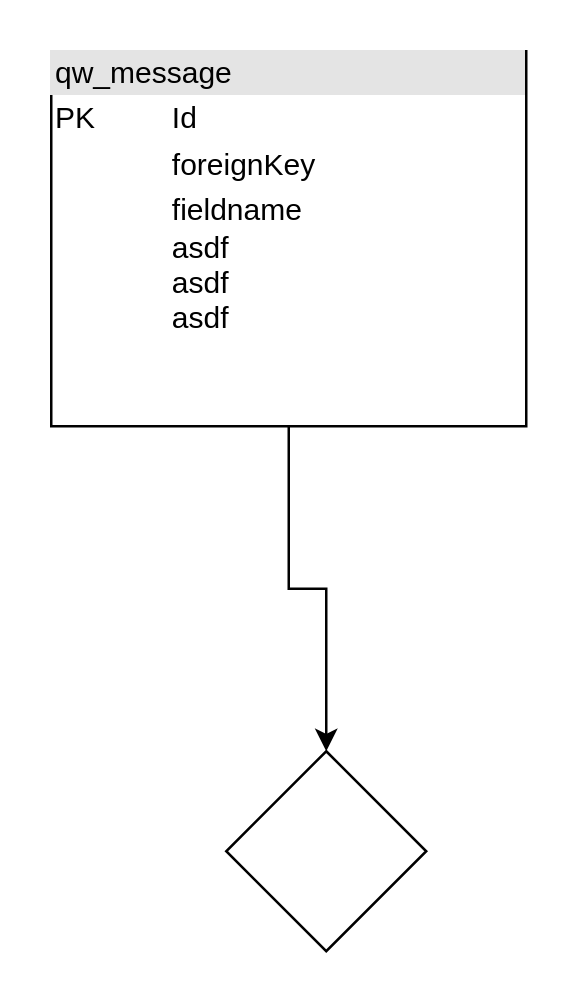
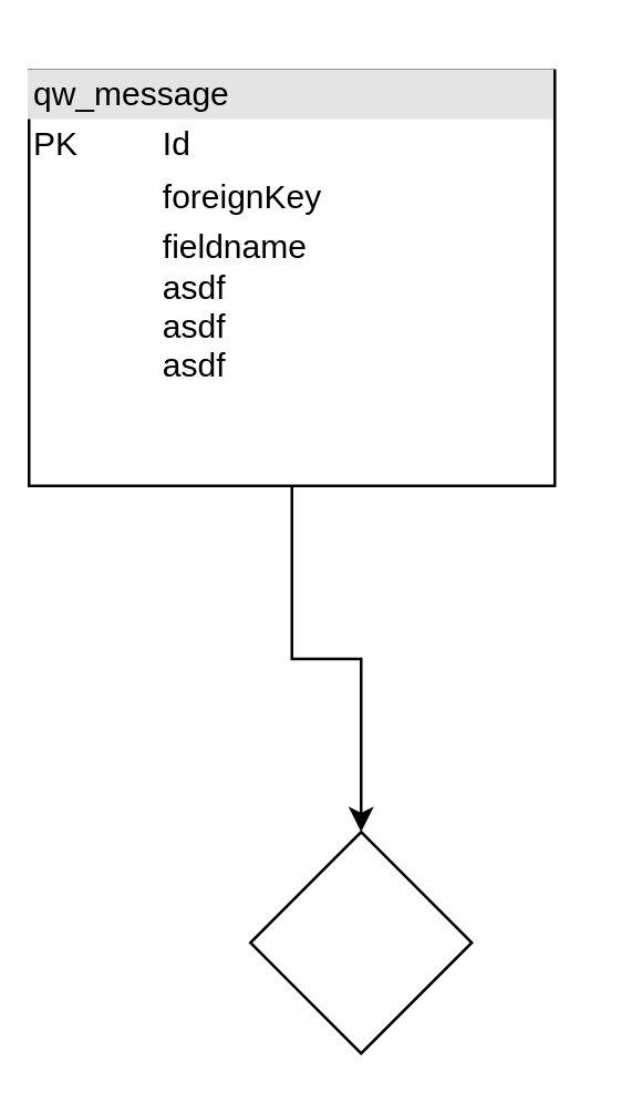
  <mxCell id="0" />
  <mxCell id="1" parent="0" />
  <mxCell id="2" value="" style="edgeStyle=orthogonalEdgeStyle;rounded=0;orthogonalLoop=1;jettySize=auto;html=1;" edge="1" parent="1" source="3" target="4"><mxGeometry relative="1" as="geometry" /></mxCell>
- <mxCell id="3" value="&lt;div style=&quot;box-sizing:border-box;width:100%;background:#e4e4e4;padding:2px;&quot;&gt;qw_message&lt;/div&gt;&lt;table style=&quot;width:100%;font-size:1em;&quot; cellpadding=&quot;2&quot; cellspacing=&quot;0&quot;&gt;&lt;tbody&gt;&lt;tr&gt;&lt;td&gt;PK&lt;/td&gt;&lt;td&gt;Id&lt;/td&gt;&lt;/tr&gt;&lt;tr&gt;&lt;td&gt;&lt;br&gt;&lt;/td&gt;&lt;td&gt;foreignKey&lt;/td&gt;&lt;/tr&gt;&lt;tr&gt;&lt;td&gt;&lt;/td&gt;&lt;td&gt;fieldname&lt;br&gt;asdf&lt;br&gt;asdf&lt;br&gt;asdf&lt;/td&gt;&lt;/tr&gt;&lt;/tbody&gt;&lt;/table&gt;" style="verticalAlign=top;align=left;overflow=fill;html=1;whiteSpace=wrap;" vertex="1" parent="1"><mxGeometry x="20" y="20" width="190" height="150" as="geometry" /></mxCell>
+ <mxCell id="3" value="&lt;div style=&quot;box-sizing:border-box;width:100%;background:#e4e4e4;padding:2px;&quot;&gt;qw_message&lt;/div&gt;&lt;table style=&quot;width:100%;font-size:1em;&quot; cellpadding=&quot;2&quot; cellspacing=&quot;0&quot;&gt;&lt;tbody&gt;&lt;tr&gt;&lt;td&gt;PK&lt;/td&gt;&lt;td&gt;Id&lt;/td&gt;&lt;/tr&gt;&lt;tr&gt;&lt;td&gt;&lt;br&gt;&lt;/td&gt;&lt;td&gt;foreignKey&lt;/td&gt;&lt;/tr&gt;&lt;tr&gt;&lt;td&gt;&lt;/td&gt;&lt;td&gt;fieldname&lt;br&gt;asdf&lt;br&gt;asdf&lt;br&gt;asdf&lt;/td&gt;&lt;/tr&gt;&lt;/tbody&gt;&lt;/table&gt;" style="verticalAlign=top;align=left;overflow=fill;html=1;whiteSpace=wrap;" vertex="1" parent="1"><mxGeometry x="10" y="25" width="190" height="150" as="geometry" /></mxCell>
  <mxCell id="4" value="" style="rhombus;whiteSpace=wrap;html=1;align=left;verticalAlign=top;" vertex="1" parent="1"><mxGeometry x="90" y="300" width="80" height="80" as="geometry" /></mxCell>
